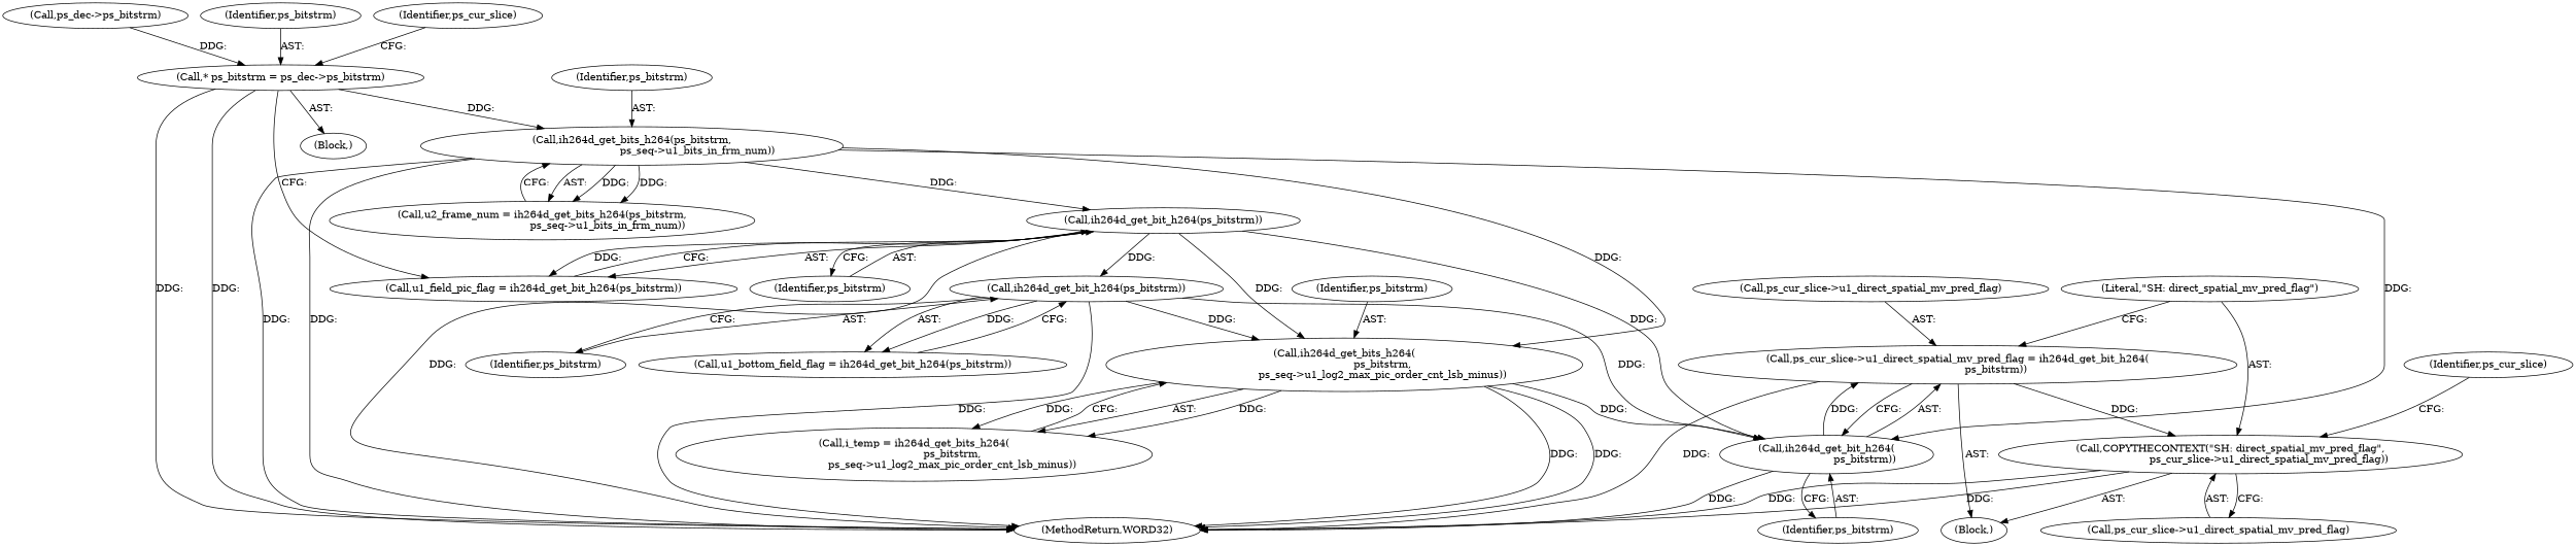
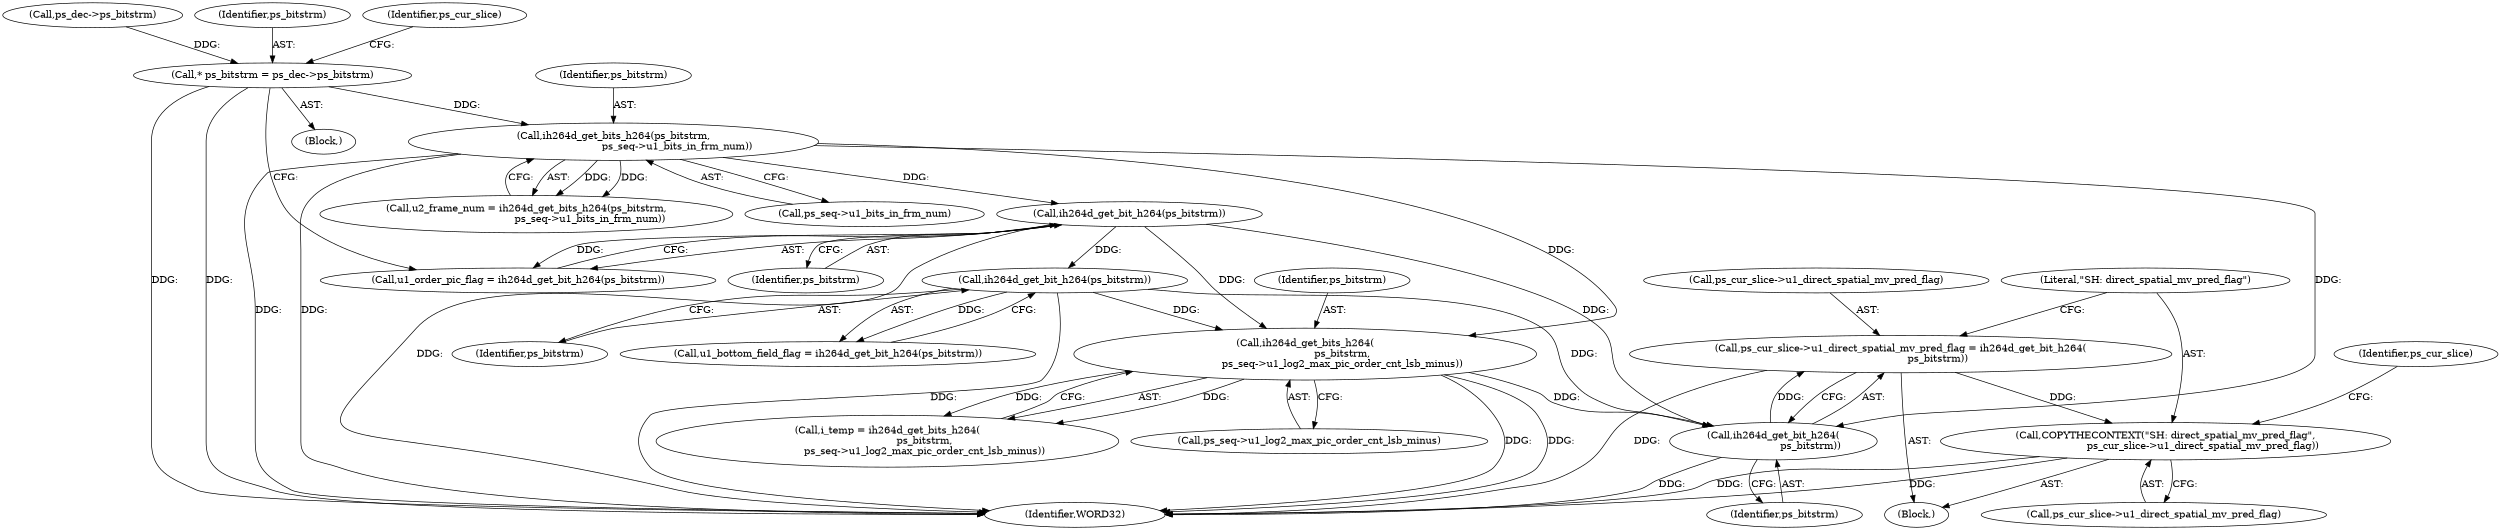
  digraph {
    n1 [label="(Call,COPYTHECONTEXT(\"SH: direct_spatial_mv_pred_flag\",\n                        ps_cur_slice->u1_direct_spatial_mv_pred_flag))"]
-   n2 [label="(MethodReturn,WORD32)"]
+   n2 [label="(Identifier,WORD32)"]
    n3 [label="(Call,ps_cur_slice->u1_direct_spatial_mv_pred_flag)"]
    n4 [label="(Block,)"]
    n5 [label="(Call,ps_cur_slice->u1_direct_spatial_mv_pred_flag = ih264d_get_bit_h264(\n                        ps_bitstrm))"]
    n6 [label="(Call,ih264d_get_bit_h264(\n                        ps_bitstrm))"]
    n7 [label="(Identifier,ps_bitstrm)"]
    n8 [label="(Call,ih264d_get_bit_h264(ps_bitstrm))"]
    n9 [label="(Call,ih264d_get_bits_h264(\n                        ps_bitstrm,\n                        ps_seq->u1_log2_max_pic_order_cnt_lsb_minus))"]
    n10 [label="(Identifier,ps_bitstrm)"]
    n11 [label="(Call,u1_bottom_field_flag = ih264d_get_bit_h264(ps_bitstrm))"]
+   n12 [label="(Call,ps_seq->u1_log2_max_pic_order_cnt_lsb_minus)"]
    n13 [label="(Call,i_temp = ih264d_get_bits_h264(\n                        ps_bitstrm,\n                        ps_seq->u1_log2_max_pic_order_cnt_lsb_minus))"]
    n14 [label="(Call,ih264d_get_bit_h264(ps_bitstrm))"]
-   n15 [label="(Call,u1_field_pic_flag = ih264d_get_bit_h264(ps_bitstrm))"]
+   n15 [label="(Call,u1_order_pic_flag = ih264d_get_bit_h264(ps_bitstrm))"]
    n16 [label="(Identifier,ps_bitstrm)"]
    n17 [label="(Call,ih264d_get_bits_h264(ps_bitstrm,\n                                         ps_seq->u1_bits_in_frm_num))"]
    n18 [label="(Call,u2_frame_num = ih264d_get_bits_h264(ps_bitstrm,\n                                         ps_seq->u1_bits_in_frm_num))"]
+   n19 [label="(Call,ps_seq->u1_bits_in_frm_num)"]
    n20 [label="(Call,* ps_bitstrm = ps_dec->ps_bitstrm)"]
    n21 [label="(Block,)"]
    n22 [label="(Call,ps_dec->ps_bitstrm)"]
    n23 [label="(Identifier,ps_bitstrm)"]
    n24 [label="(Literal,\"SH: direct_spatial_mv_pred_flag\")"]
    n25 [label="(Identifier,ps_cur_slice)"]
    n26 [label="(Identifier,ps_bitstrm)"]
    n27 [label="(Identifier,ps_bitstrm)"]
    n28 [label="(Call,ps_cur_slice->u1_direct_spatial_mv_pred_flag)"]
    n29 [label="(Identifier,ps_cur_slice)"]
    n1 -> n2 [label="DDG: "]
    n1 -> n2 [label="DDG: "]
    n1 -> n3 [label="CFG: "]
    n1 -> n4 [label="AST: "]
    n3 -> n1 [label="AST: "]
    n5 -> n1 [label="DDG: "]
    n5 -> n2 [label="DDG: "]
    n5 -> n4 [label="AST: "]
    n5 -> n6 [label="CFG: "]
    n6 -> n2 [label="DDG: "]
    n6 -> n5 [label="AST: "]
    n6 -> n5 [label="DDG: "]
    n6 -> n7 [label="CFG: "]
    n7 -> n6 [label="AST: "]
    n8 -> n2 [label="DDG: "]
    n8 -> n6 [label="DDG: "]
    n8 -> n9 [label="DDG: "]
    n8 -> n10 [label="CFG: "]
    n8 -> n11 [label="AST: "]
    n8 -> n11 [label="DDG: "]
    n9 -> n2 [label="DDG: "]
    n9 -> n2 [label="DDG: "]
    n9 -> n6 [label="DDG: "]
+   n9 -> n12 [label="CFG: "]
    n9 -> n13 [label="AST: "]
    n9 -> n13 [label="DDG: "]
    n9 -> n13 [label="DDG: "]
    n10 -> n8 [label="AST: "]
    n11 -> n8 [label="CFG: "]
+   n12 -> n9 [label="AST: "]
    n13 -> n9 [label="CFG: "]
    n14 -> n2 [label="DDG: "]
    n14 -> n6 [label="DDG: "]
    n14 -> n8 [label="DDG: "]
    n14 -> n9 [label="DDG: "]
    n14 -> n15 [label="AST: "]
    n14 -> n15 [label="DDG: "]
    n14 -> n16 [label="CFG: "]
    n15 -> n14 [label="CFG: "]
    n16 -> n14 [label="AST: "]
    n17 -> n2 [label="DDG: "]
    n17 -> n2 [label="DDG: "]
    n17 -> n6 [label="DDG: "]
    n17 -> n9 [label="DDG: "]
    n17 -> n14 [label="DDG: "]
    n17 -> n18 [label="AST: "]
    n17 -> n18 [label="DDG: "]
    n17 -> n18 [label="DDG: "]
+   n17 -> n19 [label="CFG: "]
    n18 -> n17 [label="CFG: "]
+   n19 -> n17 [label="AST: "]
    n20 -> n2 [label="DDG: "]
    n20 -> n2 [label="DDG: "]
    n20 -> n15 [label="CFG: "]
    n20 -> n17 [label="DDG: "]
    n20 -> n21 [label="AST: "]
    n22 -> n20 [label="DDG: "]
    n23 -> n20 [label="AST: "]
    n24 -> n1 [label="AST: "]
    n24 -> n5 [label="CFG: "]
    n25 -> n1 [label="CFG: "]
    n26 -> n17 [label="AST: "]
    n27 -> n9 [label="AST: "]
    n28 -> n5 [label="AST: "]
    n29 -> n20 [label="CFG: "]
  }
